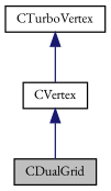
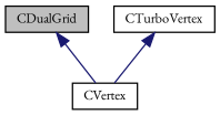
  digraph {
    fontname="EB Garamond"
    node [color=black fillcolor=white fontname="EB Garamond" fontsize=10 shape=record style=filled]
    edge [color=midnightblue dir=back fontname="EB Garamond" fontsize=10 labelfontname=Helvetica labelfontsize=10 style=solid]
    n1 [fillcolor=grey75 fontcolor=black height=0.2 label=CDualGrid width=0.4]
    n2 [height=0.2 label=CVertex width=0.4]
    n3 [height=0.2 label=CTurboVertex width=0.4]
-   n2 -> n1
+   n1 -> n2
    n3 -> n2
  }
